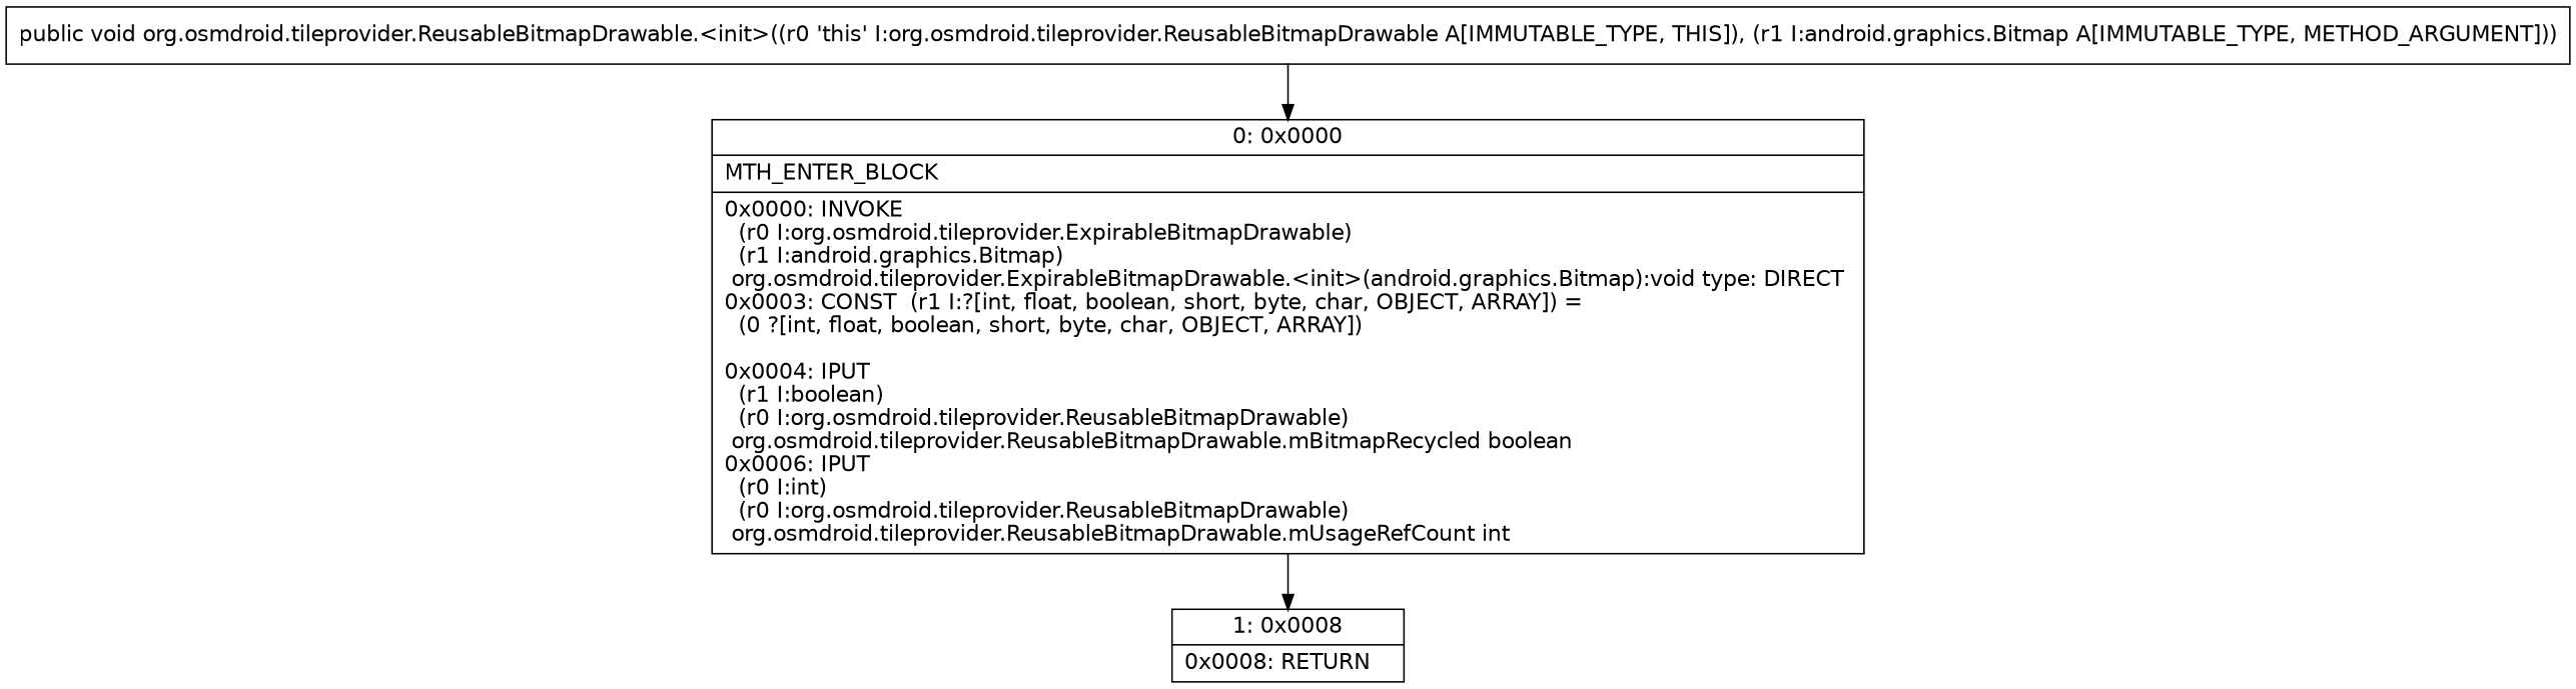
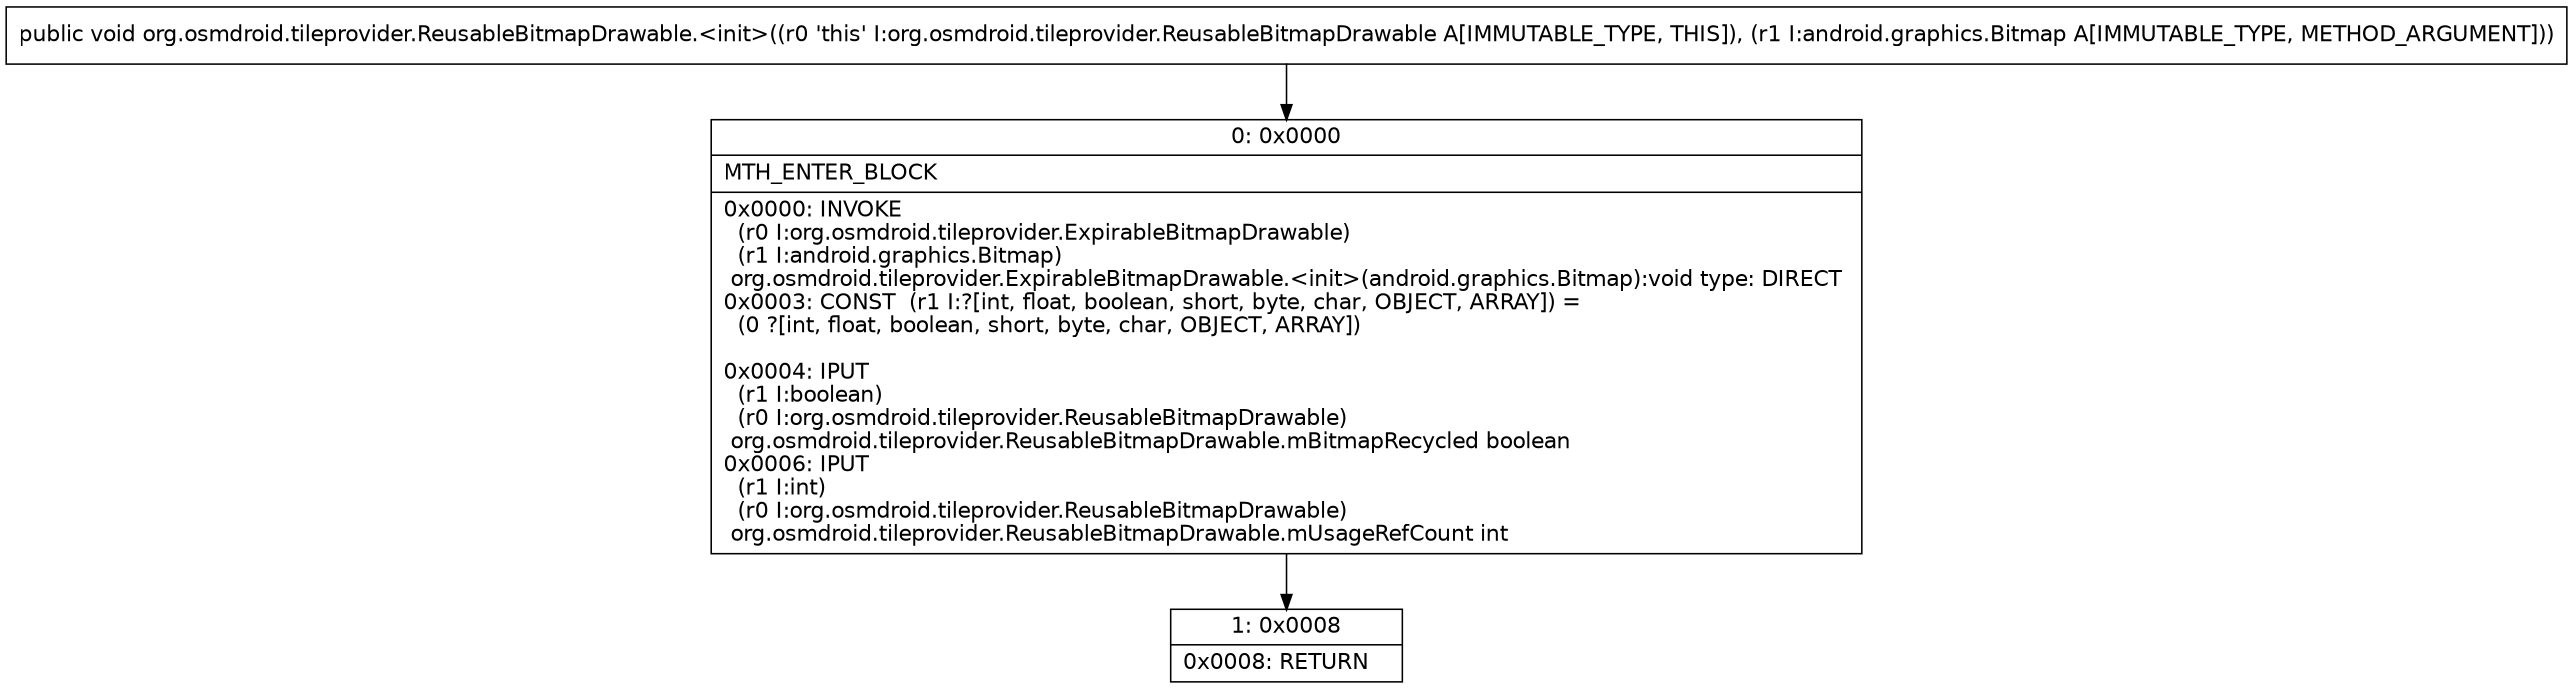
  digraph {
    fontname="DejaVu Sans"
    node [shape=record fontname="DejaVu Sans"]
    edge [fontname="DejaVu Sans"]
-   n1 [label="{0\:\ 0x0000|MTH_ENTER_BLOCK\l|0x0000: INVOKE  \l  (r0 I:org.osmdroid.tileprovider.ExpirableBitmapDrawable)\l  (r1 I:android.graphics.Bitmap)\l org.osmdroid.tileprovider.ExpirableBitmapDrawable.\<init\>(android.graphics.Bitmap):void type: DIRECT \l0x0003: CONST  (r1 I:?[int, float, boolean, short, byte, char, OBJECT, ARRAY]) = \l  (0 ?[int, float, boolean, short, byte, char, OBJECT, ARRAY])\l \l0x0004: IPUT  \l  (r1 I:boolean)\l  (r0 I:org.osmdroid.tileprovider.ReusableBitmapDrawable)\l org.osmdroid.tileprovider.ReusableBitmapDrawable.mBitmapRecycled boolean \l0x0006: IPUT  \l  (r0 I:int)\l  (r0 I:org.osmdroid.tileprovider.ReusableBitmapDrawable)\l org.osmdroid.tileprovider.ReusableBitmapDrawable.mUsageRefCount int \l}"]
+   n1 [label="{0\:\ 0x0000|MTH_ENTER_BLOCK\l|0x0000: INVOKE  \l  (r0 I:org.osmdroid.tileprovider.ExpirableBitmapDrawable)\l  (r1 I:android.graphics.Bitmap)\l org.osmdroid.tileprovider.ExpirableBitmapDrawable.\<init\>(android.graphics.Bitmap):void type: DIRECT \l0x0003: CONST  (r1 I:?[int, float, boolean, short, byte, char, OBJECT, ARRAY]) = \l  (0 ?[int, float, boolean, short, byte, char, OBJECT, ARRAY])\l \l0x0004: IPUT  \l  (r1 I:boolean)\l  (r0 I:org.osmdroid.tileprovider.ReusableBitmapDrawable)\l org.osmdroid.tileprovider.ReusableBitmapDrawable.mBitmapRecycled boolean \l0x0006: IPUT  \l  (r1 I:int)\l  (r0 I:org.osmdroid.tileprovider.ReusableBitmapDrawable)\l org.osmdroid.tileprovider.ReusableBitmapDrawable.mUsageRefCount int \l}"]
    n2 [label="{1\:\ 0x0008|0x0008: RETURN   \l}"]
    n3 [label="{public void org.osmdroid.tileprovider.ReusableBitmapDrawable.\<init\>((r0 'this' I:org.osmdroid.tileprovider.ReusableBitmapDrawable A[IMMUTABLE_TYPE, THIS]), (r1 I:android.graphics.Bitmap A[IMMUTABLE_TYPE, METHOD_ARGUMENT])) }"]
    n1 -> n2
    n3 -> n1
  }
